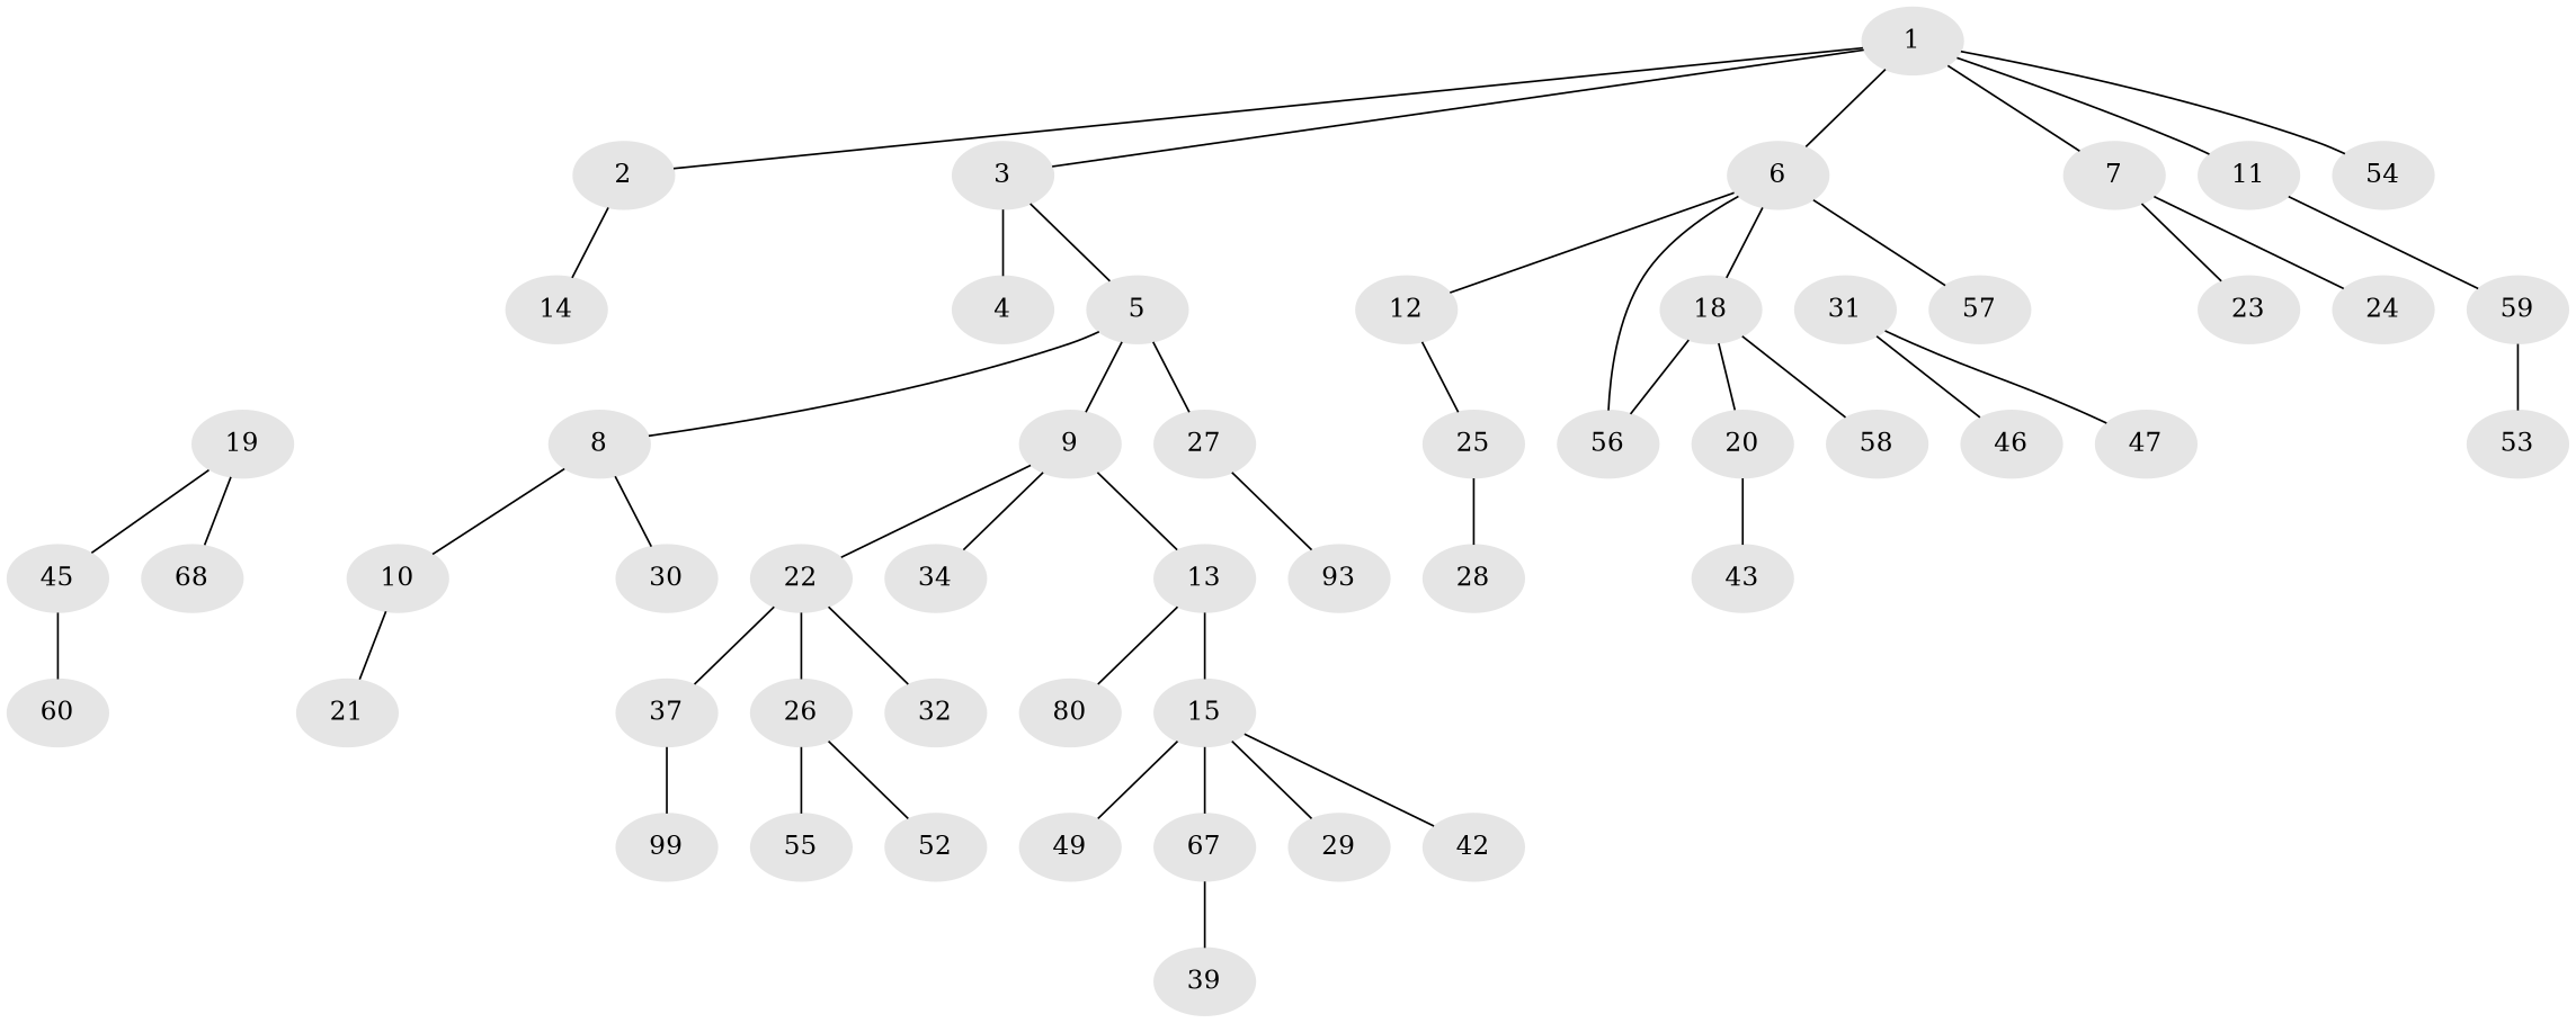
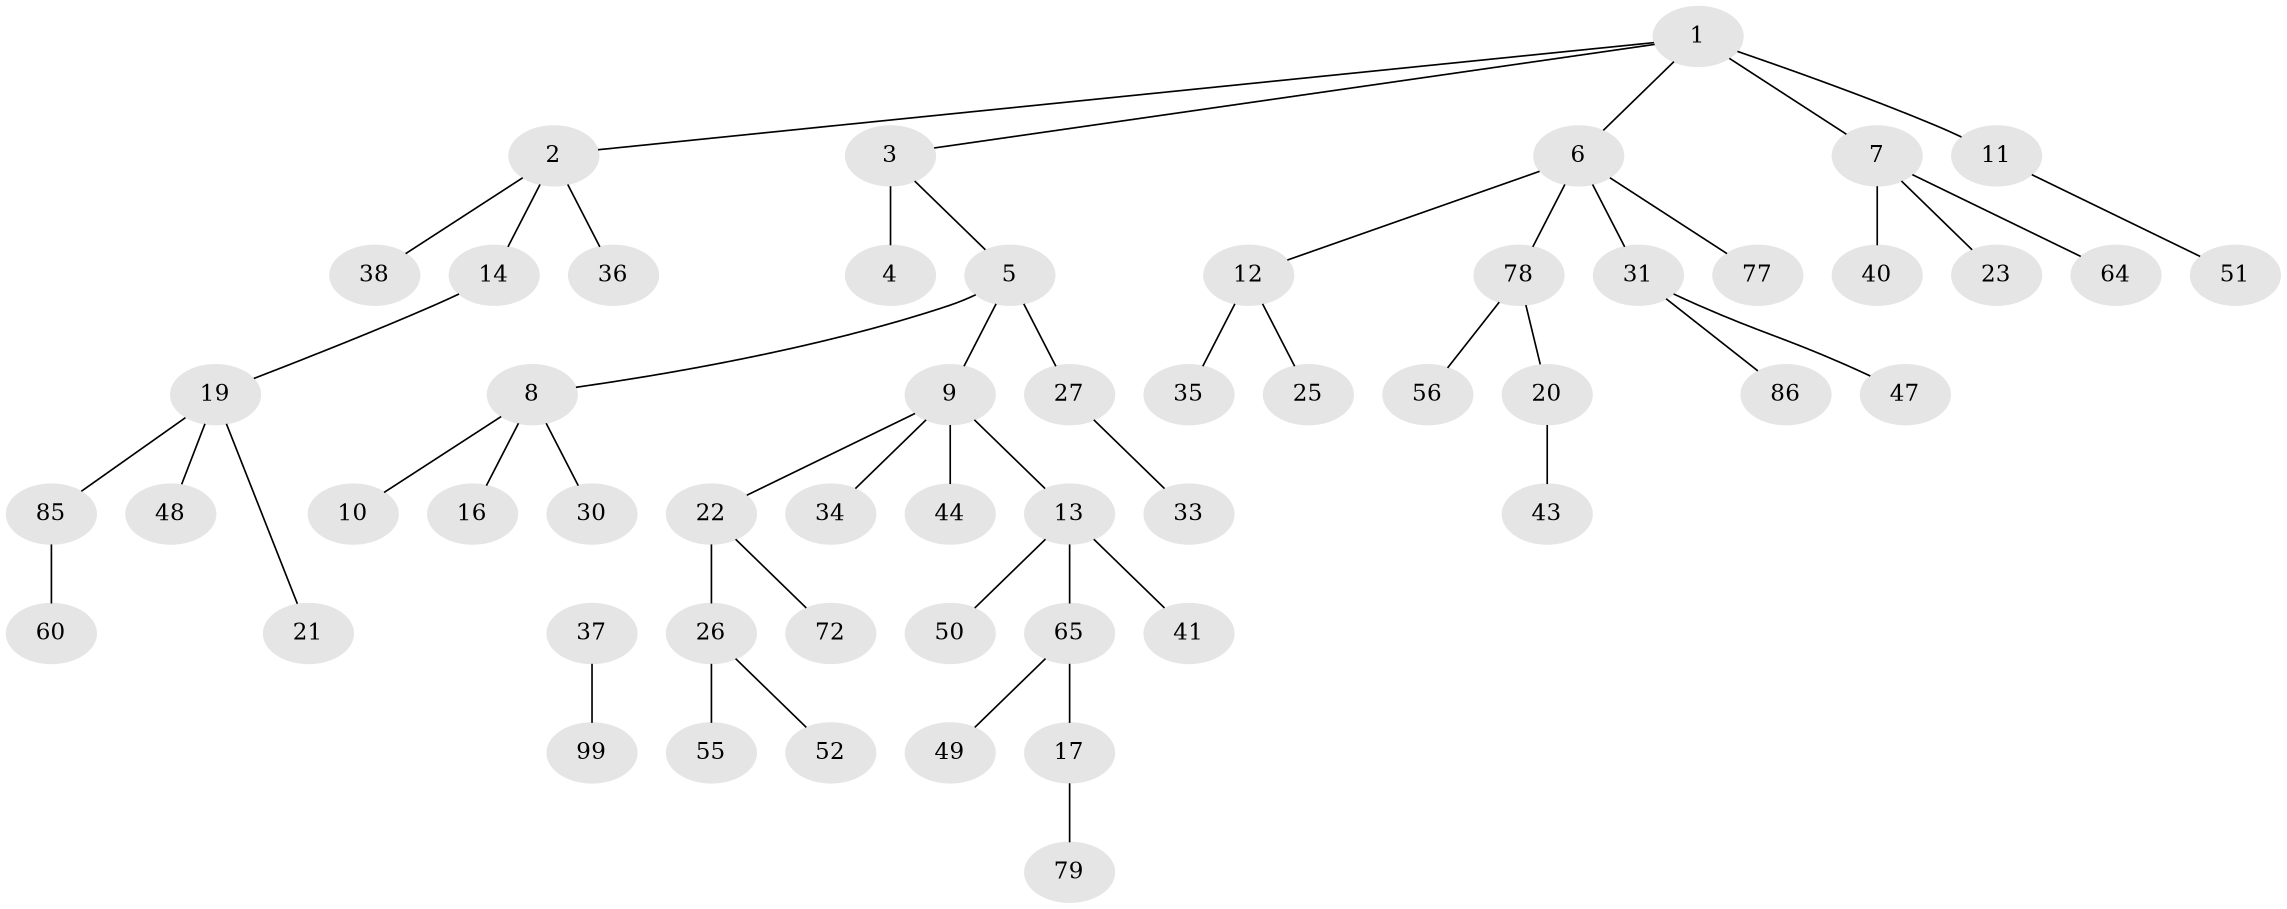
  graph {
    fontname="DejaVu Serif"
    node [color=gray90 fontname="DejaVu Serif" style=filled]
    edge [fontname="DejaVu Serif" weight=1.0]
    1
    2
    3
    6
    7
    11
-   54
    14
+   36
+   38
    4
    5
    12
-   18
+   18 [label=78]
    31
-   57
+   57 [label=77]
    23
-   24
-   51 [label=59]
+   24 [label=64]
+   40
+   51
    19
    8
    9
    27
    10
+   16
    30
    13
    22
    34
-   33 [label=93]
+   44
+   33
    25
+   35
    20
    56
-   58
-   46
+   46 [label=86]
    47
-   15
-   50 [label=80]
+   15 [label=65]
+   41
+   50
    26
-   32
+   32 [label=72]
    37
-   53
-   28
-   17 [label=67]
-   29
-   42
+   17
    49
    21
-   45
-   48 [label=68]
-   39
+   45 [label=85]
+   48
+   39 [label=79]
    43
    60
    52
    55
    n60 [label=99]
    1 -- 2
    1 -- 3
    1 -- 6
    1 -- 7
    1 -- 11
-   1 -- 54
    2 -- 14
+   2 -- 36
+   2 -- 38
    3 -- 4 [weight=3.0]
    3 -- 5
    6 -- 12
    6 -- 18
-   6 -- 56
+   6 -- 31
    6 -- 57
    7 -- 23
    7 -- 24
+   7 -- 40
    11 -- 51
+   14 -- 19
    5 -- 8
    5 -- 9
    5 -- 27
    12 -- 25
+   12 -- 35 [weight=2.0]
    18 -- 20
    18 -- 56
-   18 -- 58
    31 -- 46
    31 -- 47
-   51 -- 53
-   10 -- 21
+   19 -- 21
    19 -- 45
    19 -- 48
    8 -- 10
+   8 -- 16
    8 -- 30
    9 -- 13
    9 -- 22
    9 -- 34
+   9 -- 44 [weight=3.0]
    27 -- 33 [weight=2.0]
    13 -- 15
+   13 -- 41
    13 -- 50
    22 -- 26
    22 -- 32
-   22 -- 37
-   25 -- 28
    20 -- 43
    15 -- 17
-   15 -- 29
-   15 -- 42
    15 -- 49
    26 -- 52
    26 -- 55
    37 -- n60
    17 -- 39
    45 -- 60
  }
